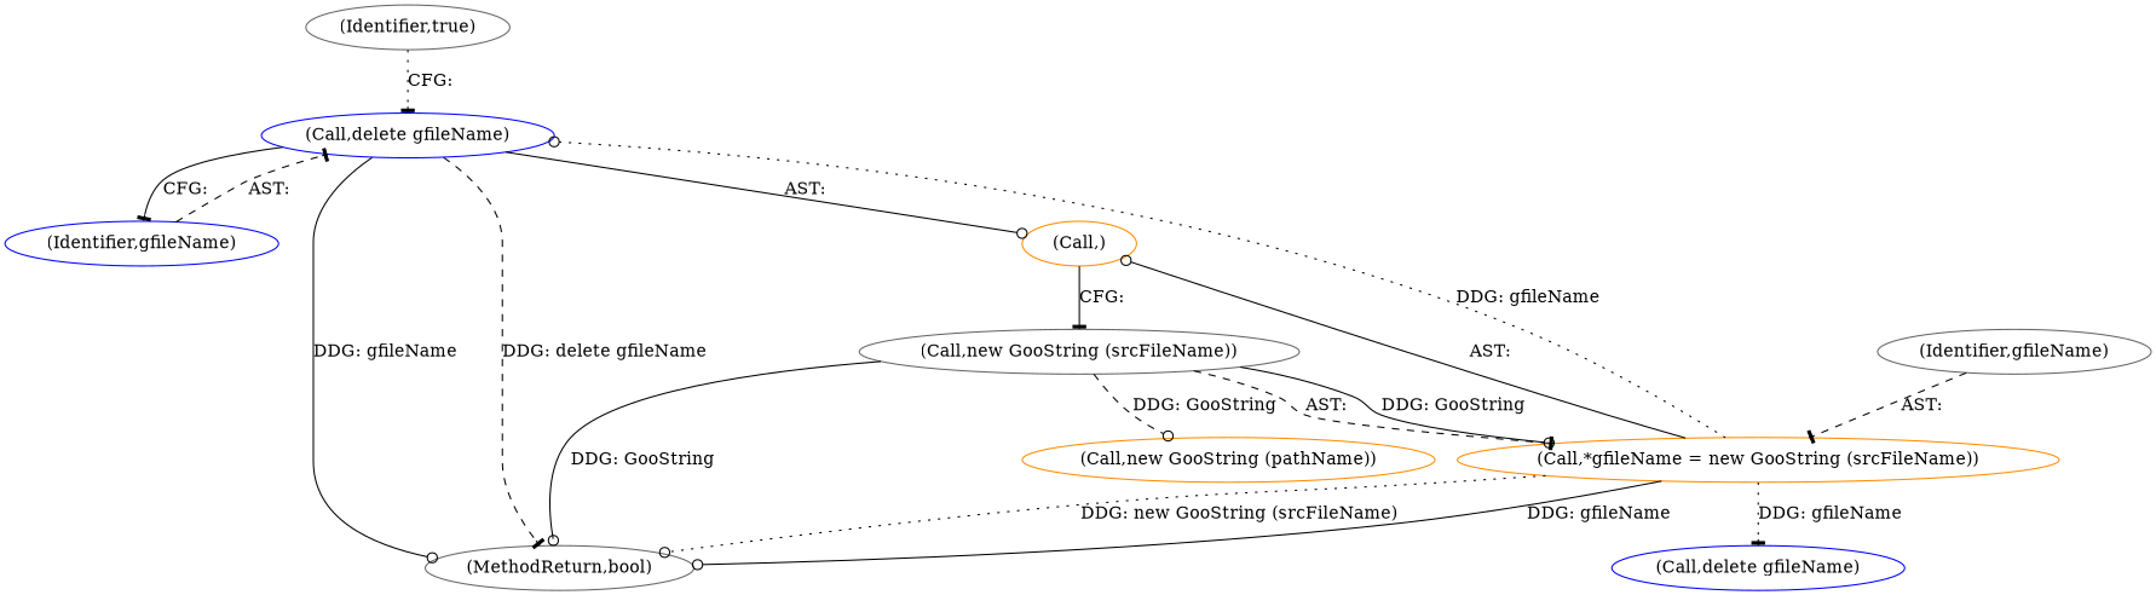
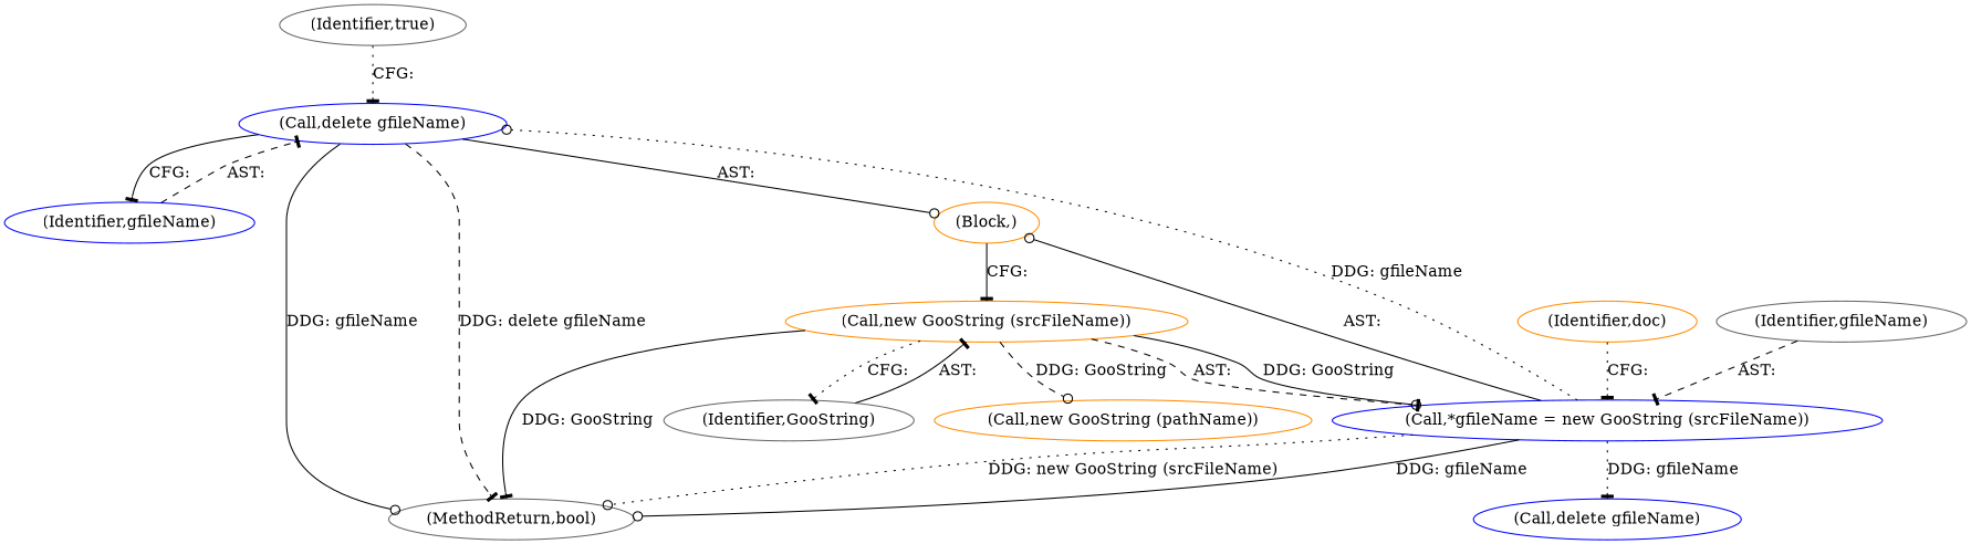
  digraph {
    node [color=gray40]
    edge [arrowhead=tee style=solid]
    n1 [color=blue label="(Call,delete gfileName)"]
    n2 [color=blue label="(Identifier,gfileName)"]
    n3 [label="(MethodReturn,bool)"]
-   n4 [color=darkorange label="(Call,)"]
-   n5 [label="(Call,new GooString (srcFileName))"]
-   n6 [color=darkorange label="(Call,*gfileName = new GooString (srcFileName))"]
+   n4 [color=darkorange label="(Block,)"]
+   n5 [color=darkorange label="(Call,new GooString (srcFileName))"]
+   n6 [color=blue label="(Call,*gfileName = new GooString (srcFileName))"]
    n7 [color=blue label="(Call,delete gfileName)"]
+   n8 [label="(Identifier,GooString)"]
    n9 [color=darkorange label="(Call,new GooString (pathName))"]
+   n10 [color=darkorange label="(Identifier,doc)"]
    n11 [label="(Identifier,true)"]
    n12 [label="(Identifier,gfileName)"]
    n1 -> n2 [label="CFG: "]
    n1 -> n3 [arrowhead=odot label="DDG: gfileName"]
    n1 -> n3 [label="DDG: delete gfileName" style=dashed]
    n1 -> n4 [arrowhead=odot label="AST: "]
    n2 -> n1 [label="AST: " style=dashed]
    n4 -> n5 [label="CFG: "]
-   n5 -> n3 [arrowhead=odot label="DDG: GooString"]
+   n5 -> n3 [label="DDG: GooString"]
    n5 -> n6 [label="AST: " style=dashed]
    n5 -> n6 [arrowhead=odot label="DDG: GooString"]
+   n5 -> n8 [label="CFG: " style=dotted]
    n5 -> n9 [arrowhead=odot label="DDG: GooString" style=dashed]
    n6 -> n1 [arrowhead=odot label="DDG: gfileName" style=dotted]
    n6 -> n3 [arrowhead=odot label="DDG: new GooString (srcFileName)" style=dotted]
    n6 -> n3 [arrowhead=odot label="DDG: gfileName"]
    n6 -> n4 [arrowhead=odot label="AST: "]
    n6 -> n7 [label="DDG: gfileName" style=dotted]
+   n8 -> n5 [label="AST: "]
+   n10 -> n6 [label="CFG: " style=dotted]
    n11 -> n1 [label="CFG: " style=dotted]
    n12 -> n6 [label="AST: " style=dashed]
  }
